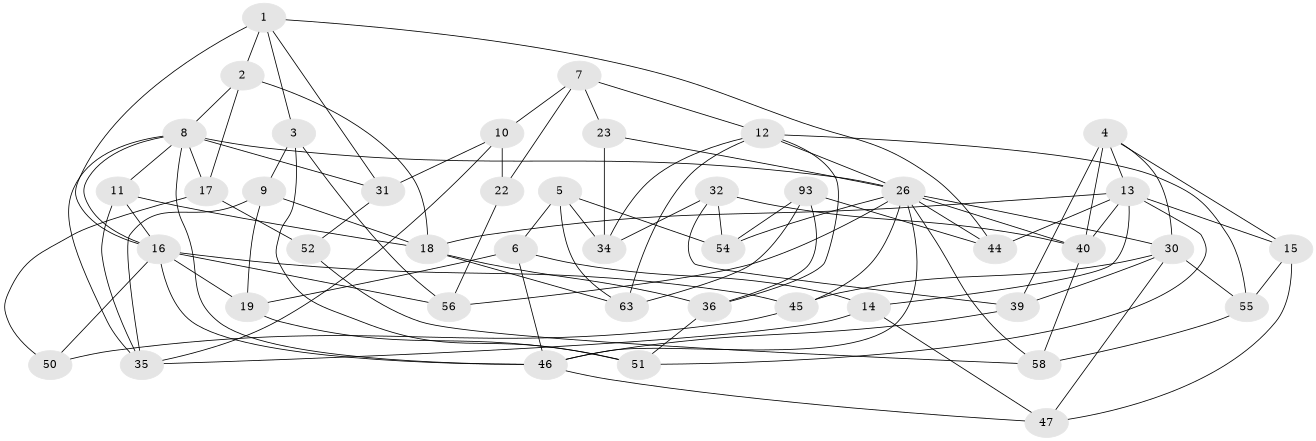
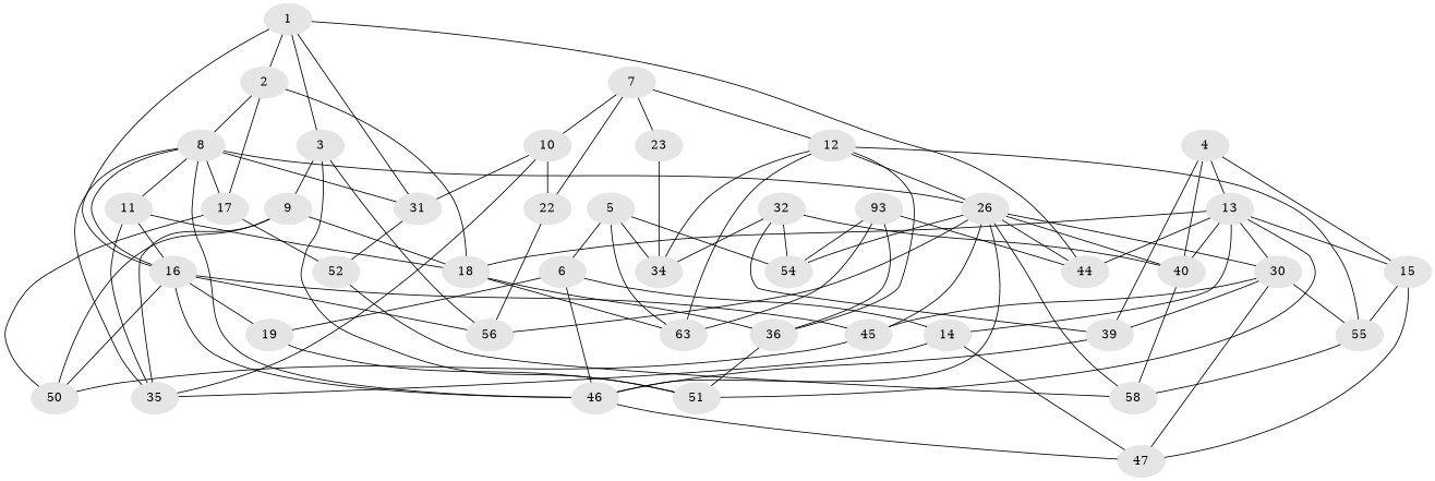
  graph {
    node [color=gray90 style=filled]
    1 [super="+21"]
    2
    3
    16 [super="+62+28"]
    31 [super="+63"]
    44
    8 [super="+24"]
    17
    18 [super="+29"]
    9
    51
    56
    19
    46 [super="+57"]
    45
    50
    52
    11
    26 [super="+38"]
    35 [super="+37"]
    n21 [label=63]
    36
    4 [super="+25"]
    13 [super="+20"]
    15
    30 [super="+41"]
    39
    40 [super="+59"]
    14
    55
    47
    58
    5
    6
    34
    54
    7
    10
    12 [super="+48"]
    22
    23
    32
    n43 [label=93]
    1 -- 2
    1 -- 3
    1 -- 16 [weight=2]
    1 -- 31
    1 -- 44
    2 -- 8
    2 -- 17
    2 -- 18
    3 -- 9
    3 -- 51
    3 -- 56
    16 -- 56
    16 -- 19
    16 -- 46
    16 -- 45
    16 -- 50 [weight=2]
    31 -- 52
    8 -- 16
    8 -- 31
    8 -- 17
    8 -- 46
    8 -- 11
    8 -- 26
    8 -- 35
    17 -- 50
    17 -- 52
    18 -- n21
    18 -- 36
    9 -- 18
-   9 -- 19
+   9 -- 50
    9 -- 35
    19 -- 51
    46 -- 47
    45 -- 50
    52 -- 58
    11 -- 16
    11 -- 18
    11 -- 35
    26 -- 44
    26 -- 56
    26 -- 46
    26 -- 45
    26 -- 30
    26 -- 40
    26 -- 58
    26 -- 54
    36 -- 51
    4 -- 13
    4 -- 15
-   4 -- 30
+   13 -- 30
    4 -- 39
    4 -- 40 [weight=2]
    13 -- 44
    13 -- 18
    13 -- 51
    13 -- 15
    13 -- 40
    13 -- 14
    15 -- 55
    15 -- 47
    30 -- 45
    30 -- 39
    30 -- 55
    30 -- 47
    39 -- 46
    40 -- 58
    14 -- 35
    14 -- 47
    55 -- 58
    5 -- n21
    5 -- 6
    5 -- 34
    5 -- 54
    6 -- 19
    6 -- 46
    6 -- 14
    7 -- 10
    7 -- 12
    7 -- 22
    7 -- 23
    10 -- 31
    10 -- 35
    10 -- 22
    12 -- 26
    12 -- n21
    12 -- 36
    12 -- 55
    12 -- 34
    22 -- 56
-   23 -- 26
    23 -- 34
    32 -- 39
    32 -- 40
    32 -- 34
    32 -- 54
    n43 -- 44
    n43 -- n21
    n43 -- 36
    n43 -- 54
  }
